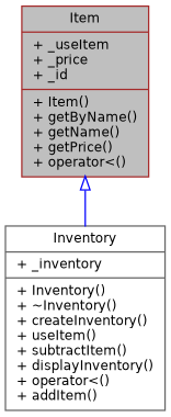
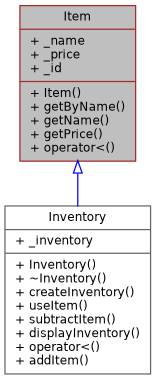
  digraph {
    node [fontname=Helvetica fontsize=10 shape=record style=filled]
-   n1 [color=brown fillcolor=grey75 fontcolor=black height=0.2 label="{Item\n|+ _useItem\l+ _price\l+ _id\l|+ Item()\l+ getByName()\l+ getName()\l+ getPrice()\l+ operator\<()\l}" width=0.4]
+   n1 [color=brown fillcolor=grey75 fontcolor=black height=0.2 label="{Item\n|+ _name\l+ _price\l+ _id\l|+ Item()\l+ getByName()\l+ getName()\l+ getPrice()\l+ operator\<()\l}" width=0.4]
    n2 [color=gray40 fillcolor=white height=0.2 label="{Inventory\n|+ _inventory\l|+ Inventory()\l+ ~Inventory()\l+ createInventory()\l+ useItem()\l+ subtractItem()\l+ displayInventory()\l+ operator\<()\l+ addItem()\l}" width=0.4]
    n1 -> n2 [arrowtail=onormal color=blue dir=back fontname=Helvetica fontsize=10 labelfontname=Helvetica labelfontsize=10 style=solid]
  }
